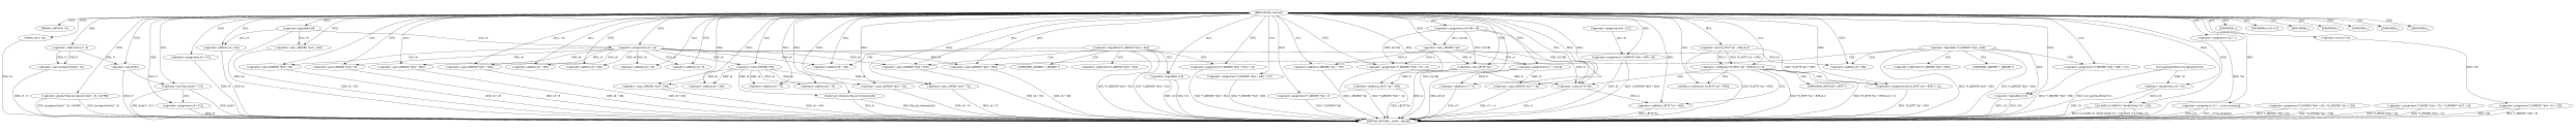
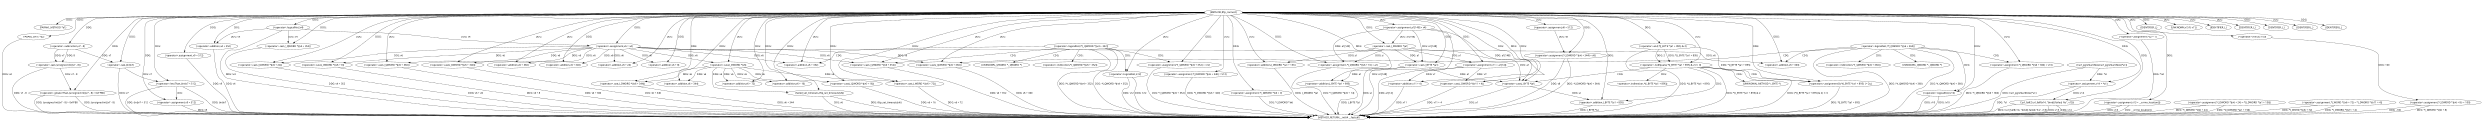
  digraph {
    fontname="Noto Sans"
    node [fontname="Noto Sans"]
    edge [fontname="Noto Sans"]
    n1 [label="(METHOD,tftp_connect)"]
    n2 [label="(PARAM,_METHOD *a1)"]
    n3 [label="(PARAM,_BYTE *a2)"]
    n4 [label="(<operator>.assignment,a1[148] = v4)"]
    n5 [label="(<operator>.logicalNot,!v4)"]
    n6 [label="(IDENTIFIER,L,)"]
    n7 [label="(<operator>.assignment,v6 = v4)"]
    n8 [label="(UNKNOWN,v7,if ( v7 ))"]
    n9 [label="(<operator>.greaterThan,(unsigned int)(v7 - 8) > 0xFFB0)"]
    n10 [label="(<operator>.subtraction,v7 - 8)"]
    n11 [label="(IDENTIFIER,L,)"]
    n12 [label="(<operator>.lessThan,(int)v7 < 512)"]
    n13 [label="(<operator>.cast,(int)v7)"]
    n14 [label="(<operator>.assignment,v9 = 512)"]
    n15 [label="(<operator>.assignment,v8 = 512)"]
    n16 [label="(<operator>.assignment,v9 = 512)"]
    n17 [label="(<operator>.cast,(_QWORD *)(v4 + 352))"]
    n18 [label="(<operator>.addition,v4 + 352)"]
    n19 [label="(<operator>.assignment,*(_QWORD *)(v6 + 352) = v12)"]
    n20 [label="(<operator>.cast,(_QWORD *)(v6 + 352))"]
    n21 [label="(<operator>.addition,v6 + 352)"]
    n22 [label="(<operator>.logicalNot,!v12)"]
    n23 [label="(IDENTIFIER,L,)"]
    n24 [label="(<operator>.cast,(_QWORD *)(v6 + 360))"]
    n25 [label="(<operator>.addition,v6 + 360)"]
    n26 [label="(<operator>.assignment,*(_QWORD *)(v6 + 360) = v10)"]
    n27 [label="(<operator>.cast,(_QWORD *)(v6 + 360))"]
    n28 [label="(<operator>.addition,v6 + 360)"]
    n29 [label="(<operator>.logicalNot,!v10)"]
    n30 [label="(IDENTIFIER,L,)"]
    n31 [label="(<operator>.cast,(_DWORD *)(v6 + 24))"]
    n32 [label="(<operator>.addition,v6 + 24)"]
    n33 [label="(<operator>.addition,(_DWORD *)a1 + 156)"]
    n34 [label="(<operator>.cast,(_DWORD *)a1)"]
    n35 [label="(<operator>.cast,(_DWORD *)(v6 + 8))"]
    n36 [label="(<operator>.addition,v6 + 8)"]
    n37 [label="(<operator>.minus,-100)"]
    n38 [label="(<operator>.assignment,*(_DWORD *)(v6 + 340) = 512)"]
    n39 [label="(<operator>.cast,(_DWORD *)(v6 + 340))"]
    n40 [label="(<operator>.addition,v6 + 340)"]
    n41 [label="(<operator>.assignment,v11 = a1[14])"]
    n42 [label="(<operator>.assignment,*(_DWORD *)v6 = 0)"]
    n43 [label="(<operator>.cast,(_DWORD *)v6)"]
    n44 [label="(<operator>.assignment,*(_QWORD *)(v6 + 16) = a1)"]
    n45 [label="(<operator>.cast,(_QWORD *)(v6 + 16))"]
    n46 [label="(<operator>.addition,v6 + 16)"]
    n47 [label="(<operator>.assignment,*(_DWORD *)(v6 + 344) = v8)"]
    n48 [label="(<operator>.cast,(_DWORD *)(v6 + 344))"]
    n49 [label="(<operator>.addition,v6 + 344)"]
    n50 [label="(<operator>.cast,(_WORD *)(v6 + 72))"]
    n51 [label="(<operator>.addition,v6 + 72)"]
    n52 [label="(<operator>.cast,(_DWORD *)(v11 + 4))"]
    n53 [label="(<operator>.addition,v11 + 4)"]
    n54 [label="(failed_set_timeouts,tftp_set_timeouts(v6))"]
    n55 [label="(<operator>.notEquals,(*((_BYTE *)a1 + 895) & 2) != 0)"]
    n56 [label="(<operator>.and,*((_BYTE *)a1 + 895) & 2)"]
    n57 [label="(<operator>.addition,(_BYTE *)a1 + 895)"]
    n58 [label="(<operator>.cast,(_BYTE *)a1)"]
    n59 [label="(<operators>.assignmentOr,*((_BYTE *)a1 + 895) |= 2u)"]
    n60 [label="(<operator>.addition,(_BYTE *)a1 + 895)"]
    n61 [label="(<operator>.cast,(_BYTE *)a1)"]
    n62 [label="(<operator>.assignment,*a2 = 1)"]
    n63 [label="(IDENTIFIER,L,)"]
    n64 [label="(<operator>.assignment,v13 = __errno_location())"]
    n65 [label="(<operator>.assignment,v14 = *a1)"]
    n66 [label="(Curl_failf,Curl_failf(v14, \"bind() failed; %s\", v15))"]
    n67 [label="(IDENTIFIER,L,)"]
    n68 [label="(METHOD_RETURN,__int64 __fastcall)"]
    n69 [label="(<operator>.cast,(unsigned int)(v7 - 8))"]
    n70 [label="(<operator>.assignment,*(_DWORD *)(v6 + 8) = -100)"]
    n71 [label="(<operator>.indirection,*((_BYTE *)a1 + 895))"]
    n72 [label="(UNKNOWN,_METHOD *,_BYTE *)"]
    n73 [label="(<operator>.logicalNot,!*(_QWORD *)(v4 + 352))"]
    n74 [label="(<operator>.indirection,*(_QWORD *)(v6 + 352))"]
    n75 [label="(UNKNOWN,_QWORD *,_QWORD *)"]
    n76 [label="(<operator>.logicalNot,!*(_QWORD *)(v6 + 360))"]
    n77 [label="(<operator>.indirection,*(_QWORD *)(v6 + 360))"]
    n78 [label="(UNKNOWN,_QWORD *,_QWORD *)"]
    n79 [label="(<operator>.assignment,*(_DWORD *)(v6 + 24) = *((_DWORD *)a1 + 156))"]
    n80 [label="(<operator>.assignment,*(_WORD *)(v6 + 72) = *(_DWORD *)(v11 + 4))"]
-   n81 [label="(Curl_pgrsStartNow,Curl_operators(*a1))"]
+   n81 [label="(Curl_pgrsStartNow,Curl_pgrsStartNow(*a1))"]
    n1 -> n2 [label="DDG: "]
    n1 -> n3 [label="DDG: "]
    n1 -> n4 [label="DDG: "]
    n1 -> n5 [label="DDG: "]
    n1 -> n6 [label="DDG: "]
    n1 -> n7 [label="DDG: "]
    n1 -> n8 [label="DDG: "]
    n1 -> n9 [label="DDG: "]
    n1 -> n10 [label="DDG: "]
    n1 -> n11 [label="DDG: "]
    n1 -> n12 [label="DDG: "]
    n1 -> n13 [label="DDG: "]
    n1 -> n14 [label="DDG: "]
-   n1 -> n71 [label="DDG: "]
+   n1 -> n15 [label="DDG: "]
    n1 -> n16 [label="DDG: "]
    n1 -> n17 [label="DDG: "]
    n1 -> n18 [label="DDG: "]
    n1 -> n19 [label="DDG: "]
    n1 -> n20 [label="DDG: "]
    n1 -> n21 [label="DDG: "]
    n1 -> n22 [label="DDG: "]
    n1 -> n23 [label="DDG: "]
    n1 -> n24 [label="DDG: "]
    n1 -> n25 [label="DDG: "]
    n1 -> n26 [label="DDG: "]
    n1 -> n27 [label="DDG: "]
    n1 -> n28 [label="DDG: "]
    n1 -> n29 [label="DDG: "]
    n1 -> n30 [label="DDG: "]
    n1 -> n31 [label="DDG: "]
    n1 -> n32 [label="DDG: "]
    n1 -> n33 [label="DDG: "]
    n1 -> n34 [label="DDG: "]
    n1 -> n35 [label="DDG: "]
    n1 -> n36 [label="DDG: "]
    n1 -> n37 [label="DDG: "]
    n1 -> n38 [label="DDG: "]
-   n1 -> n39 [label="DDG: 100"]
+   n1 -> n39 [label="DDG: "]
    n1 -> n40 [label="DDG: "]
    n1 -> n41 [label="DDG: "]
    n1 -> n42 [label="DDG: "]
    n1 -> n43 [label="DDG: "]
    n1 -> n44 [label="DDG: "]
    n1 -> n45 [label="DDG: "]
    n1 -> n46 [label="DDG: "]
    n1 -> n47 [label="DDG: "]
    n1 -> n48 [label="DDG: "]
    n1 -> n49 [label="DDG: "]
    n1 -> n50 [label="DDG: "]
    n1 -> n51 [label="DDG: "]
    n1 -> n52 [label="DDG: "]
    n1 -> n53 [label="DDG: "]
    n1 -> n54 [label="DDG: "]
    n1 -> n55 [label="DDG: "]
    n1 -> n56 [label="DDG: "]
    n1 -> n57 [label="DDG: "]
    n1 -> n58 [label="DDG: "]
    n1 -> n59 [label="DDG: "]
    n1 -> n60 [label="DDG: "]
    n1 -> n61 [label="DDG: "]
    n1 -> n62 [label="DDG: "]
    n1 -> n63 [label="DDG: "]
    n1 -> n64 [label="DDG: "]
    n1 -> n65 [label="DDG: "]
    n1 -> n66 [label="DDG: "]
    n1 -> n67 [label="DDG: "]
    n3 -> n68 [label="DDG: a2"]
    n4 -> n34 [label="DDG: a1[148]"]
    n4 -> n44 [label="DDG: a1[148]"]
    n4 -> n58 [label="DDG: a1[148]"]
    n4 -> n61 [label="DDG: a1[148]"]
    n4 -> n68 [label="DDG: a1[148]"]
    n5 -> n7 [label="DDG: v4"]
    n5 -> n17 [label="DDG: v4"]
    n5 -> n18 [label="DDG: v4"]
    n5 -> n68 [label="DDG: !v4"]
    n7 -> n20 [label="DDG: v6"]
    n7 -> n21 [label="DDG: v6"]
    n7 -> n24 [label="DDG: v6"]
    n7 -> n25 [label="DDG: v6"]
    n7 -> n27 [label="DDG: v6"]
    n7 -> n28 [label="DDG: v6"]
    n7 -> n31 [label="DDG: v6"]
    n7 -> n32 [label="DDG: v6"]
    n7 -> n35 [label="DDG: v6"]
    n7 -> n36 [label="DDG: v6"]
    n7 -> n39 [label="DDG: v6"]
    n7 -> n40 [label="DDG: v6"]
    n7 -> n43 [label="DDG: v6"]
    n9 -> n68 [label="DDG: (unsigned int)(v7 - 8) > 0xFFB0"]
    n9 -> n68 [label="DDG: (unsigned int)(v7 - 8)"]
    n10 -> n13 [label="DDG: v7"]
    n10 -> n69 [label="DDG: v7"]
    n10 -> n69 [label="DDG: 8"]
    n12 -> n14 [label="CDG: "]
    n12 -> n68 [label="DDG: (int)v7"]
    n12 -> n68 [label="DDG: (int)v7 < 512"]
    n13 -> n12 [label="DDG: v7"]
    n13 -> n68 [label="DDG: v7"]
    n14 -> n68 [label="DDG: v9"]
    n15 -> n47 [label="DDG: v8"]
    n16 -> n68 [label="DDG: v9"]
    n17 -> n68 [label="DDG: v4 + 352"]
    n18 -> n68 [label="DDG: v4"]
    n19 -> n68 [label="DDG: *(_QWORD *)(v6 + 352)"]
    n20 -> n68 [label="DDG: v6 + 352"]
    n22 -> n68 [label="DDG: !v12"]
    n22 -> n68 [label="DDG: v12"]
    n24 -> n68 [label="DDG: v6 + 360"]
    n26 -> n68 [label="DDG: *(_QWORD *)(v6 + 360)"]
    n27 -> n68 [label="DDG: v6 + 360"]
    n29 -> n68 [label="DDG: v10"]
    n29 -> n68 [label="DDG: !v10"]
    n31 -> n68 [label="DDG: v6 + 24"]
    n33 -> n68 [label="DDG: (_DWORD *)a1"]
    n34 -> n33 [label="DDG: a1"]
    n34 -> n41 [label="DDG: a1"]
    n34 -> n44 [label="DDG: a1"]
    n34 -> n58 [label="DDG: a1"]
    n34 -> n61 [label="DDG: a1"]
    n35 -> n68 [label="DDG: v6 + 8"]
    n37 -> n70 [label="DDG: 100"]
    n38 -> n68 [label="DDG: *(_DWORD *)(v6 + 340)"]
    n39 -> n68 [label="DDG: v6 + 340"]
    n41 -> n52 [label="DDG: v11"]
    n41 -> n53 [label="DDG: v11"]
    n41 -> n68 [label="DDG: a1[14]"]
    n42 -> n68 [label="DDG: *(_DWORD *)v6"]
    n43 -> n45 [label="DDG: v6"]
    n43 -> n46 [label="DDG: v6"]
    n43 -> n48 [label="DDG: v6"]
    n43 -> n49 [label="DDG: v6"]
    n43 -> n50 [label="DDG: v6"]
    n43 -> n51 [label="DDG: v6"]
    n43 -> n54 [label="DDG: v6"]
    n44 -> n68 [label="DDG: *(_QWORD *)(v6 + 14)"]
    n45 -> n68 [label="DDG: v6 + 16"]
    n47 -> n68 [label="DDG: v8"]
    n47 -> n68 [label="DDG: *(_DWORD *)(v6 + 344)"]
    n48 -> n68 [label="DDG: v6 + 344"]
    n50 -> n68 [label="DDG: v6 + 72"]
    n52 -> n68 [label="DDG: v11 + 4"]
    n53 -> n68 [label="DDG: v11"]
    n54 -> n68 [label="DDG: tftp_set_timeouts(v6)"]
    n54 -> n68 [label="DDG: v6"]
    n55 -> n59 [label="CDG: "]
    n55 -> n60 [label="CDG: "]
    n55 -> n61 [label="CDG: "]
    n55 -> n68 [label="DDG: (*((_BYTE *)a1 + 895) & 2) != 0"]
    n55 -> n68 [label="DDG: *((_BYTE *)a1 + 895) & 2"]
    n55 -> n71 [label="CDG: "]
    n55 -> n72 [label="CDG: "]
    n56 -> n55 [label="DDG: *((_BYTE *)a1 + 895)"]
    n56 -> n55 [label="DDG: 2"]
    n56 -> n59 [label="DDG: *((_BYTE *)a1 + 895)"]
    n56 -> n68 [label="DDG: *((_BYTE *)a1 + 895)"]
    n57 -> n68 [label="DDG: (_BYTE *)a1"]
    n58 -> n57 [label="DDG: a1"]
    n58 -> n61 [label="DDG: a1"]
    n58 -> n68 [label="DDG: a1"]
    n59 -> n68 [label="DDG: *((_BYTE *)a1 + 895)"]
    n60 -> n68 [label="DDG: (_BYTE *)a1"]
    n61 -> n60 [label="DDG: a1"]
    n61 -> n68 [label="DDG: a1"]
    n62 -> n68 [label="DDG: *a2"]
    n64 -> n68 [label="DDG: v13"]
    n64 -> n68 [label="DDG: __errno_location()"]
    n65 -> n66 [label="DDG: v14"]
    n65 -> n68 [label="DDG: *a1"]
    n66 -> n68 [label="DDG: Curl_failf(v14, \"bind() failed; %s\", v15)"]
    n66 -> n68 [label="DDG: v15"]
    n66 -> n68 [label="DDG: v14"]
+   n69 -> n9 [label="DDG: v7 - 8"]
    n69 -> n68 [label="DDG: v7 - 8"]
    n70 -> n68 [label="DDG: -100"]
    n70 -> n68 [label="DDG: *(_DWORD *)(v6 + 8)"]
    n73 -> n19 [label="CDG: "]
    n73 -> n20 [label="CDG: "]
    n73 -> n21 [label="CDG: "]
    n73 -> n22 [label="CDG: "]
    n73 -> n68 [label="DDG: *(_QWORD *)(v4 + 352)"]
    n73 -> n68 [label="DDG: !*(_QWORD *)(v4 + 352)"]
    n73 -> n74 [label="CDG: "]
    n73 -> n75 [label="CDG: "]
    n76 -> n26 [label="CDG: "]
    n76 -> n27 [label="CDG: "]
    n76 -> n28 [label="CDG: "]
    n76 -> n29 [label="CDG: "]
    n76 -> n68 [label="DDG: *(_QWORD *)(v6 + 360)"]
    n76 -> n68 [label="DDG: !*(_QWORD *)(v6 + 360)"]
    n76 -> n77 [label="CDG: "]
    n76 -> n78 [label="CDG: "]
    n79 -> n68 [label="DDG: *((_DWORD *)a1 + 156)"]
    n79 -> n68 [label="DDG: *(_DWORD *)(v6 + 24)"]
    n80 -> n68 [label="DDG: *(_DWORD *)(v11 + 4)"]
    n80 -> n68 [label="DDG: *(_WORD *)(v6 + 72)"]
    n81 -> n65 [label="DDG: *a1"]
    n81 -> n68 [label="DDG: Curl_pgrsStartNow(*a1)"]
  }
